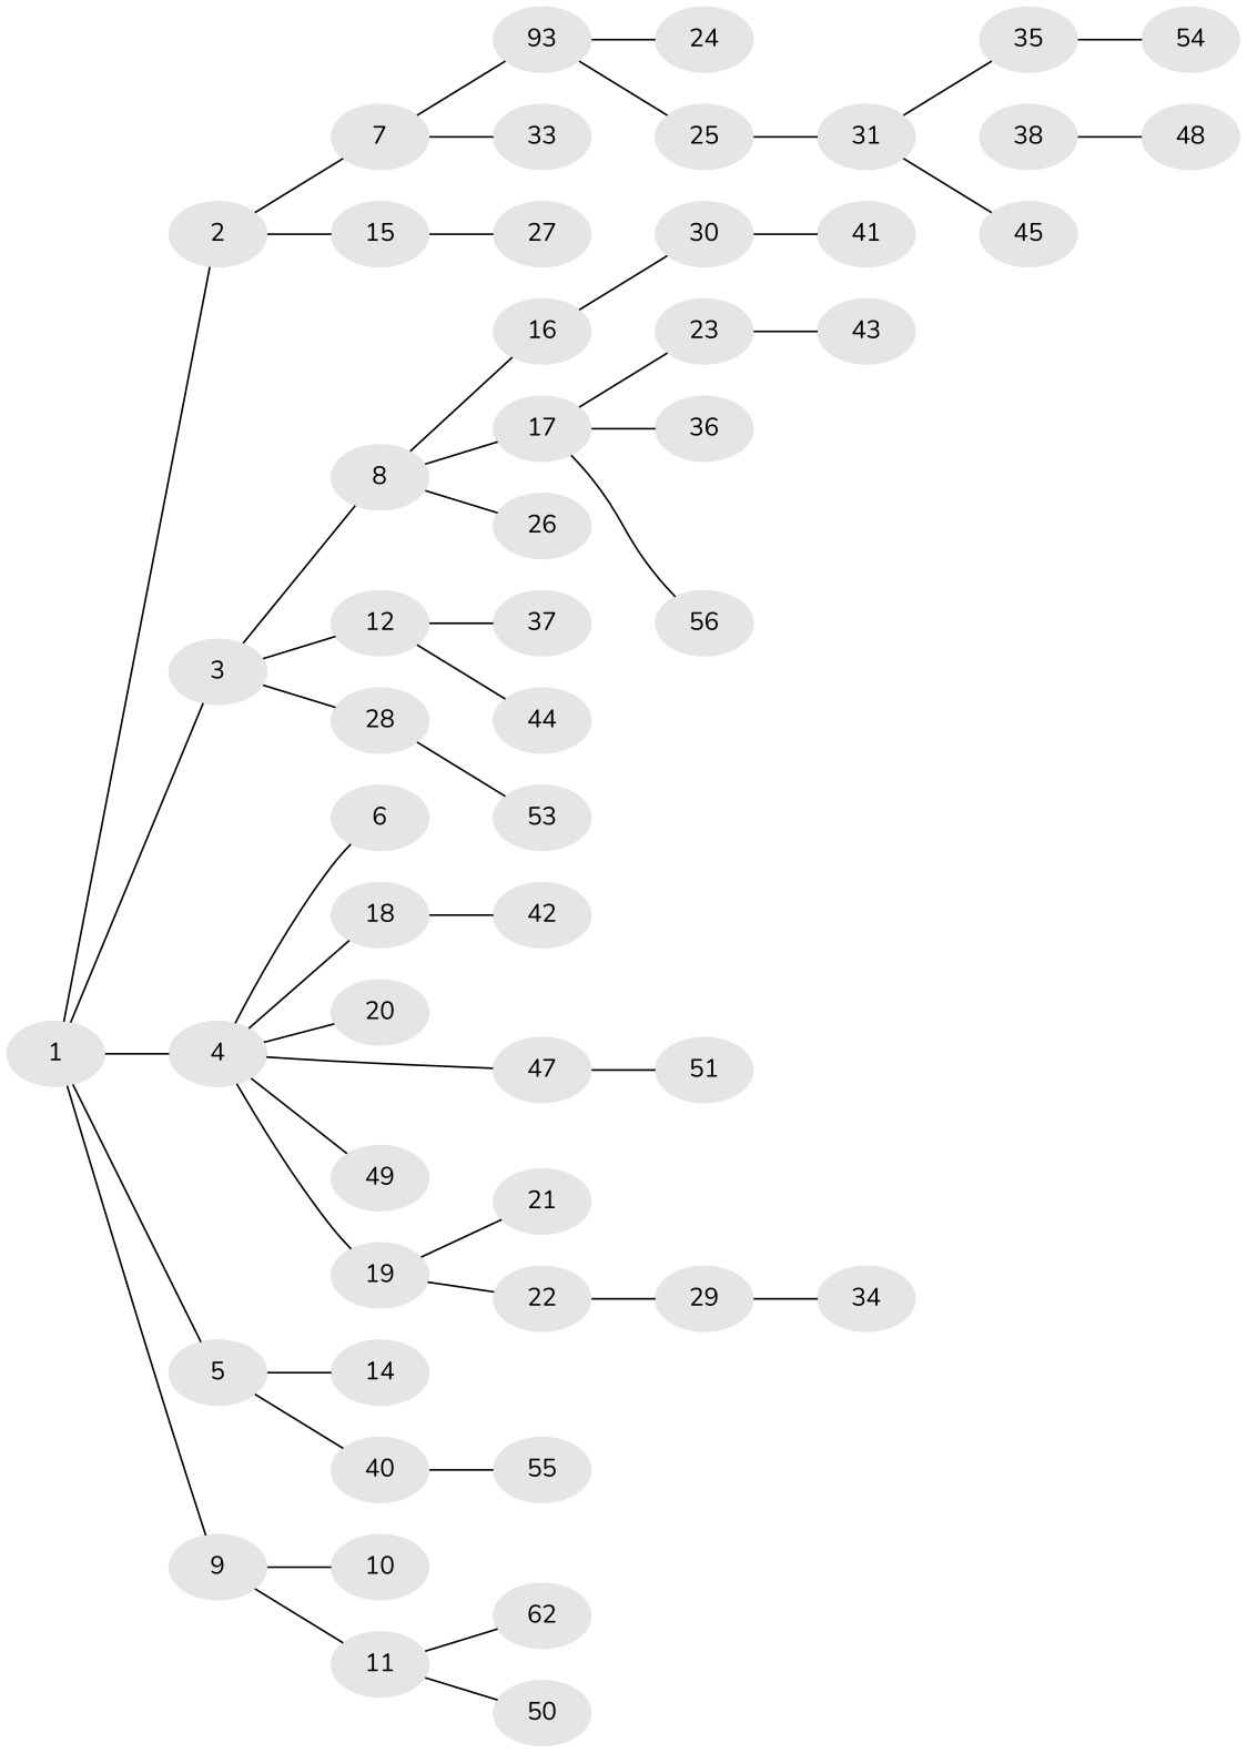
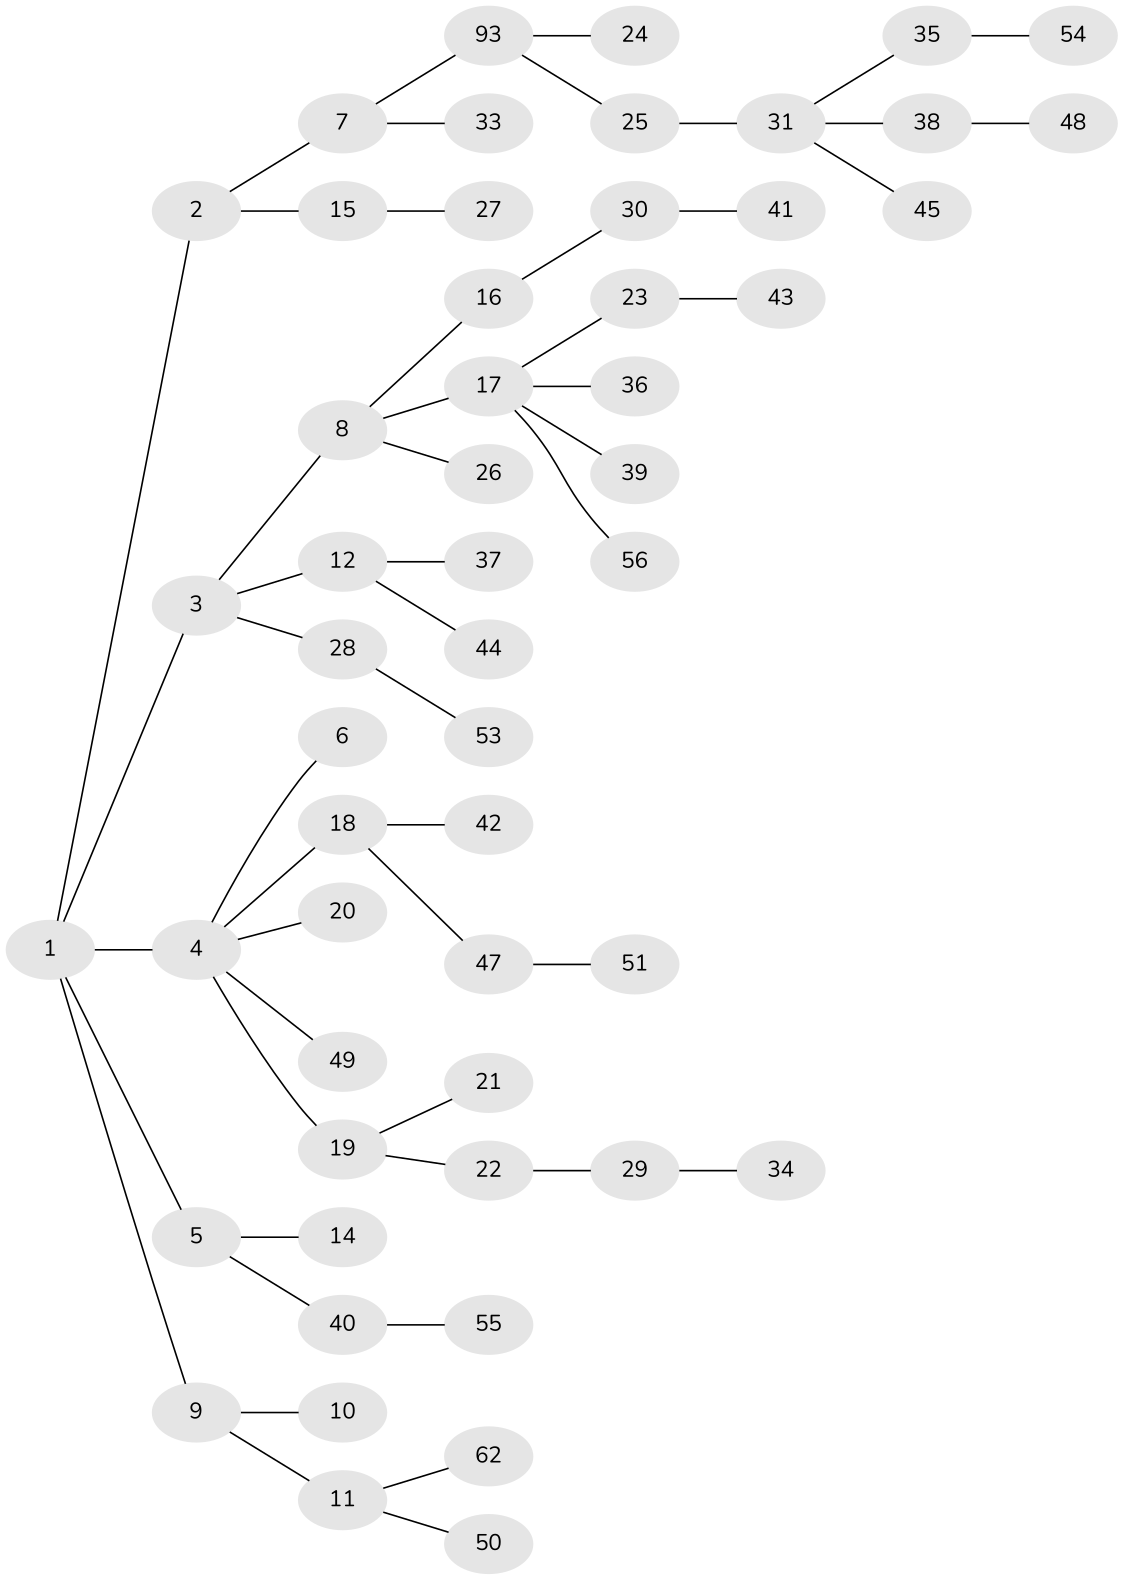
  graph {
    fontname=Nunito
    rankdir=LR
    node [color=gray90 fontname=Nunito style=filled]
    edge [fontname=Nunito]
    1
    2
    3
    4
    5
    9
    7
    15
    8
    12
    28
    6
    18
    20
    47
    49
    19
    14
    40
    10
    11
    n22 [label=93]
    33
    27
    16
    17
    26
    37
    44
    53
    42
    51
    55
    24
    25
    30
    23
    36
+   39
    56
    n41 [label=62]
    50
    31
    41
    43
    21
    22
    29
    34
    35
    38
    45
    54
    48
    1 -- 2
    1 -- 3
    1 -- 4
    1 -- 5
    1 -- 9
    2 -- 7
    2 -- 15
    3 -- 8
    3 -- 12
    3 -- 28
    4 -- 6
    4 -- 18
    4 -- 20
-   4 -- 47
+   18 -- 47
    4 -- 49
    4 -- 19
    5 -- 14
    5 -- 40
    9 -- 10
    9 -- 11
    7 -- n22
    7 -- 33
    15 -- 27
    8 -- 16
    8 -- 17
    8 -- 26
    12 -- 37
    12 -- 44
    28 -- 53
    18 -- 42
    47 -- 51
    19 -- 21
    19 -- 22
    40 -- 55
    11 -- n41
    11 -- 50
    n22 -- 24
    n22 -- 25
    16 -- 30
    17 -- 23
    17 -- 36
+   17 -- 39
    17 -- 56
    25 -- 31
    30 -- 41
    23 -- 43
    31 -- 35
+   31 -- 38
    31 -- 45
    22 -- 29
    29 -- 34
    35 -- 54
    38 -- 48
  }
